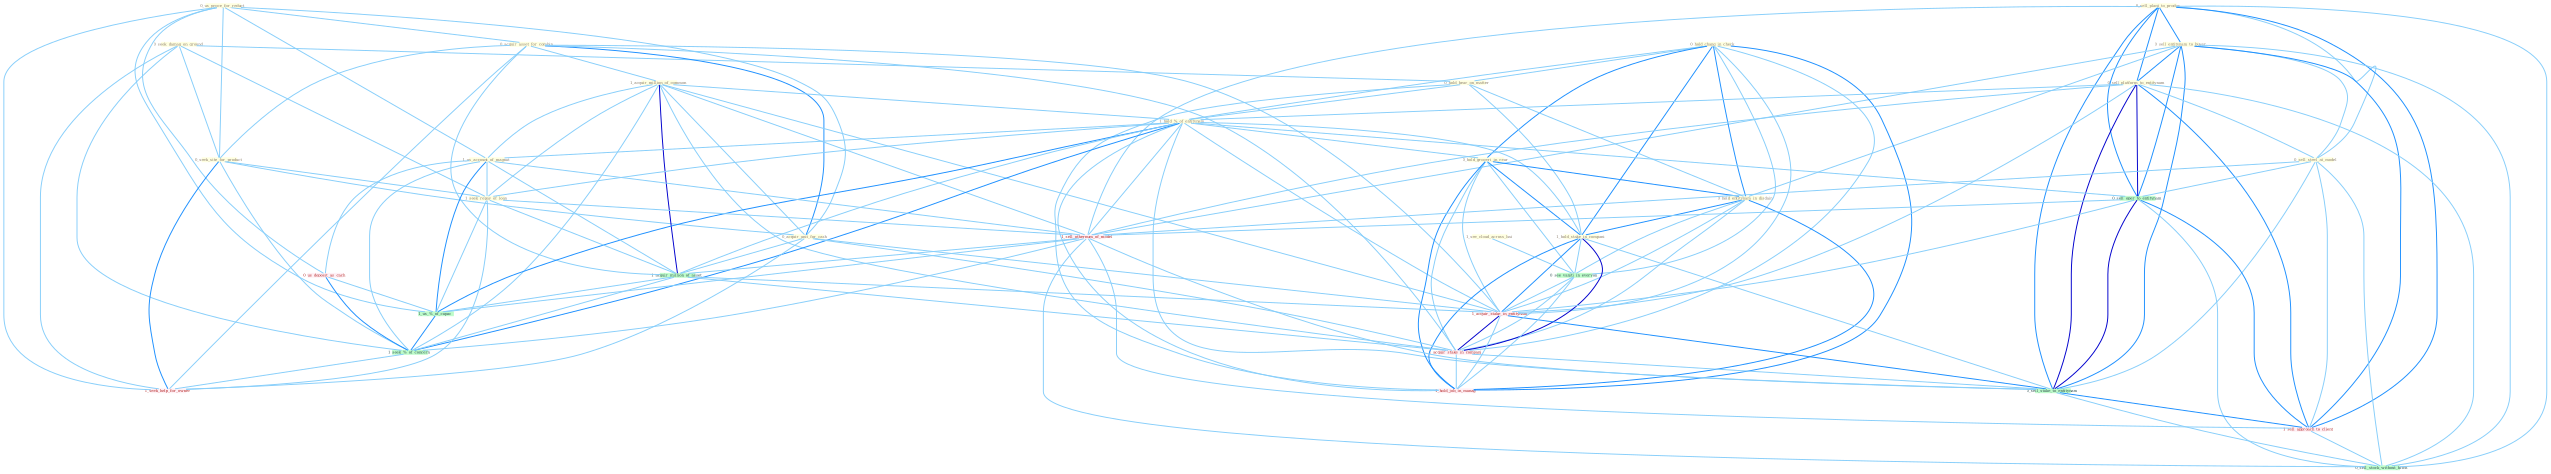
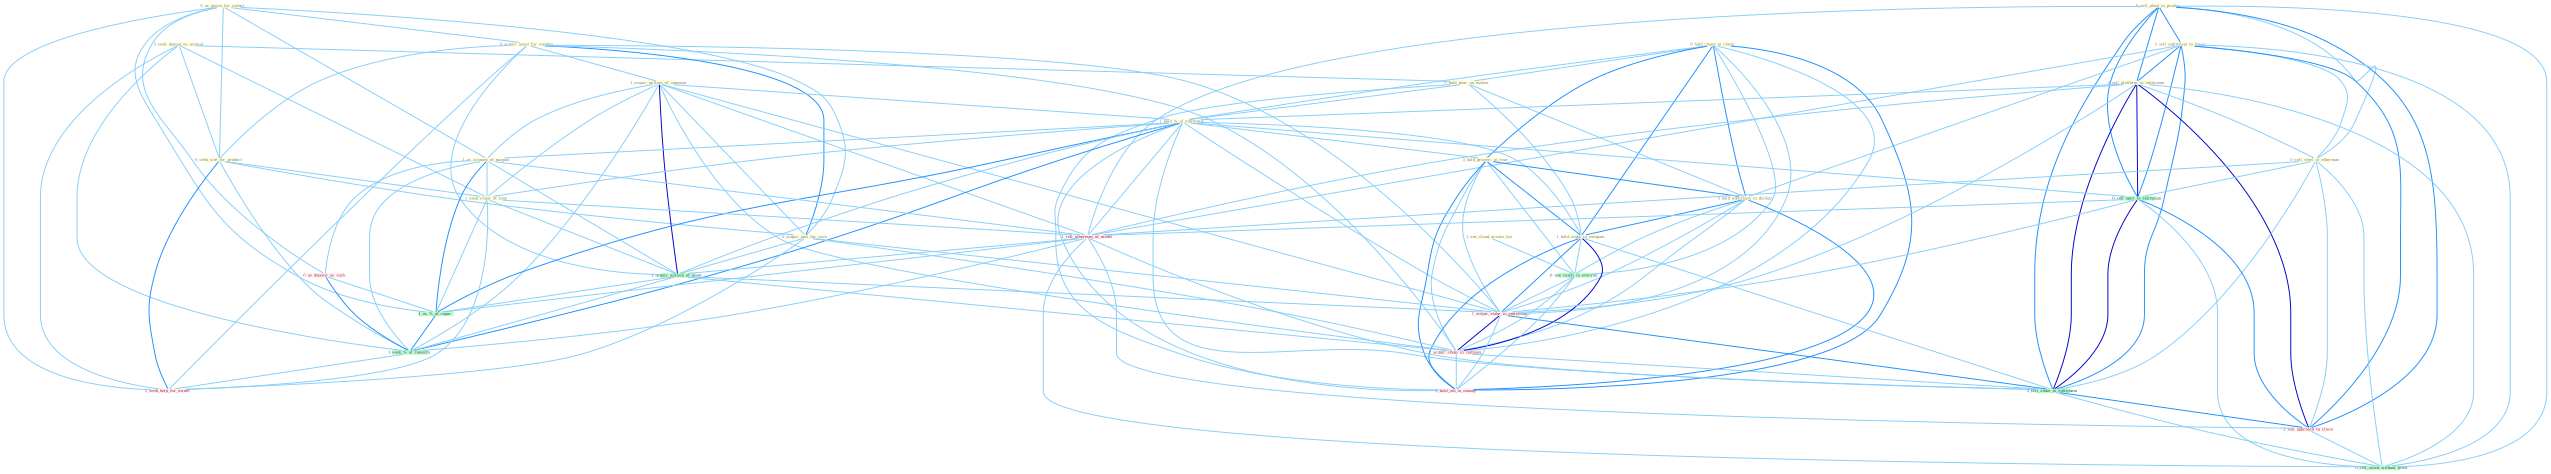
  graph {
    node [color="#ffffe0" fixedsize=true fontcolor="#8b7d6b" fontsize=4 shape=polygon style=filled]
    edge [color="#87cefa" w=1]
    "0_seek_damag_on_ground " [height=.06 width=.5]
    "0_us_proce_for_reduct " [height=.06 width=.5]
    "0_acquir_asset_for_combin " [height=.06 width=.5]
    "0_seek_site_for_product " [height=.06 width=.5]
    "0_sell_plant_to_produc " [height=.06 width=.5]
    "0_sell_entitynam_to_buyer " [height=.06 width=.5]
    "1_acquir_million_of_common " [height=.06 width=.5]
    "0_hold_chang_in_check " [height=.06 width=.5]
    "0_hold_hear_on_matter " [height=.06 width=.5]
    "0_sell_platform_to_entitynam " [height=.06 width=.5]
    "1_hold_%_of_entitynam " [height=.06 width=.5]
    "0_hold_groceri_in_rear " [height=.06 width=.5]
-   "0_sell_steel_at_othernum " [height=.06 width=.5 label="0_sell_steel_at_model"]
+   "0_sell_steel_at_othernum " [height=.06 width=.5]
    "0_hold_entitynam_in_disdain " [height=.06 width=.5]
    "1_hold_stake_in_compani " [height=.06 width=.5]
    "1_us_account_of_magnat " [height=.06 width=.5]
    "0_acquir_unit_for_cash " [height=.06 width=.5]
    "1_see_cloud_across_bai " [height=.06 width=.5]
    "1_seek_repay_of_loan " [height=.06 width=.5]
    "1_sell_othernum_of_model " [color="#fff0f5" fontcolor="#b22222" height=.06 width=.5]
    "0_us_deposit_as_cach " [color="#fff0f5" fontcolor="#b22222" height=.06 width=.5]
    "1_acquir_stake_in_entitynam " [color="#fff0f5" fontcolor="#b22222" height=.06 width=.5]
    "1_acquir_stake_in_compani " [color="#fff0f5" fontcolor="#b22222" height=.06 width=.5]
    "1_sell_approach_to_client " [color="#fff0f5" fontcolor="#b22222" height=.06 width=.5]
    "1_hold_job_in_manag " [color="#fff0f5" fontcolor="#b22222" height=.06 width=.5]
    "1_seek_help_for_owner " [color="#fff0f5" fontcolor="#b22222" height=.06 width=.5]
    "1_seek_%_of_concern " [color="#BDFCC9" fontcolor="#2f4f4f" height=.06 width=.5]
    "1_us_%_of_capac " [color="#BDFCC9" fontcolor="#2f4f4f" height=.06 width=.5]
    "1_acquir_million_of_asset " [color="#BDFCC9" fontcolor="#2f4f4f" height=.06 width=.5]
    "0_sell_oper_to_entitynam " [color="#BDFCC9" fontcolor="#2f4f4f" height=.06 width=.5]
    "0_sell_stake_to_entitynam " [color="#BDFCC9" fontcolor="#2f4f4f" height=.06 width=.5]
    "0_sell_stock_without_hitch " [color="#BDFCC9" fontcolor="#2f4f4f" height=.06 width=.5]
    "0_see_vaniti_in_everyon " [color="#BDFCC9" fontcolor="#2f4f4f" height=.06 width=.5]
    subgraph sub_1 {
      "0_seek_damag_on_ground "
      "0_us_proce_for_reduct "
      "0_acquir_asset_for_combin "
      "0_seek_site_for_product "
      "0_sell_plant_to_produc "
      "0_sell_entitynam_to_buyer "
      "1_acquir_million_of_common "
      "0_hold_chang_in_check "
      "0_hold_hear_on_matter "
      "0_sell_platform_to_entitynam "
      "1_hold_%_of_entitynam "
      "0_hold_groceri_in_rear "
      "0_sell_steel_at_othernum "
      "0_hold_entitynam_in_disdain "
      "1_hold_stake_in_compani "
      "1_us_account_of_magnat "
      "0_acquir_unit_for_cash "
      "1_see_cloud_across_bai "
      "1_seek_repay_of_loan "
    }
    subgraph sub_2 {
      "1_sell_othernum_of_model "
      "0_us_deposit_as_cach "
      "1_acquir_stake_in_entitynam "
      "1_acquir_stake_in_compani "
      "1_sell_approach_to_client "
      "1_hold_job_in_manag "
      "1_seek_help_for_owner "
    }
    "0_seek_damag_on_ground " -- "0_seek_site_for_product "
    "0_seek_damag_on_ground " -- "0_hold_hear_on_matter "
    "0_seek_damag_on_ground " -- "1_seek_repay_of_loan "
    "0_seek_damag_on_ground " -- "1_seek_help_for_owner "
    "0_seek_damag_on_ground " -- "1_seek_%_of_concern "
    "0_us_proce_for_reduct " -- "0_acquir_asset_for_combin "
    "0_us_proce_for_reduct " -- "0_seek_site_for_product "
    "0_us_proce_for_reduct " -- "1_us_account_of_magnat "
    "0_us_proce_for_reduct " -- "0_acquir_unit_for_cash "
    "0_us_proce_for_reduct " -- "0_us_deposit_as_cach "
    "0_us_proce_for_reduct " -- "1_seek_help_for_owner "
    "0_us_proce_for_reduct " -- "1_us_%_of_capac "
    "0_acquir_asset_for_combin " -- "0_seek_site_for_product "
    "0_acquir_asset_for_combin " -- "1_acquir_million_of_common "
    "0_acquir_asset_for_combin " -- "0_acquir_unit_for_cash " [color="#1e90ff" w=2]
    "0_acquir_asset_for_combin " -- "1_acquir_stake_in_entitynam "
    "0_acquir_asset_for_combin " -- "1_acquir_stake_in_compani "
    "0_acquir_asset_for_combin " -- "1_seek_help_for_owner "
    "0_acquir_asset_for_combin " -- "1_acquir_million_of_asset "
    "0_seek_site_for_product " -- "0_acquir_unit_for_cash "
    "0_seek_site_for_product " -- "1_seek_repay_of_loan "
    "0_seek_site_for_product " -- "1_seek_help_for_owner " [color="#1e90ff" w=2]
    "0_seek_site_for_product " -- "1_seek_%_of_concern "
    "0_sell_plant_to_produc " -- "0_sell_entitynam_to_buyer " [color="#1e90ff" w=2]
    "0_sell_plant_to_produc " -- "0_sell_platform_to_entitynam " [color="#1e90ff" w=2]
    "0_sell_plant_to_produc " -- "0_sell_steel_at_othernum "
    "0_sell_plant_to_produc " -- "1_sell_othernum_of_model "
    "0_sell_plant_to_produc " -- "1_sell_approach_to_client " [color="#1e90ff" w=2]
    "0_sell_plant_to_produc " -- "0_sell_oper_to_entitynam " [color="#1e90ff" w=2]
    "0_sell_plant_to_produc " -- "0_sell_stake_to_entitynam " [color="#1e90ff" w=2]
    "0_sell_plant_to_produc " -- "0_sell_stock_without_hitch "
    "0_sell_entitynam_to_buyer " -- "0_sell_platform_to_entitynam " [color="#1e90ff" w=2]
    "0_sell_entitynam_to_buyer " -- "0_sell_steel_at_othernum "
    "0_sell_entitynam_to_buyer " -- "0_hold_entitynam_in_disdain "
    "0_sell_entitynam_to_buyer " -- "1_sell_othernum_of_model "
    "0_sell_entitynam_to_buyer " -- "1_sell_approach_to_client " [color="#1e90ff" w=2]
    "0_sell_entitynam_to_buyer " -- "0_sell_oper_to_entitynam " [color="#1e90ff" w=2]
    "0_sell_entitynam_to_buyer " -- "0_sell_stake_to_entitynam " [color="#1e90ff" w=2]
    "0_sell_entitynam_to_buyer " -- "0_sell_stock_without_hitch "
    "1_acquir_million_of_common " -- "1_hold_%_of_entitynam "
    "1_acquir_million_of_common " -- "1_us_account_of_magnat "
    "1_acquir_million_of_common " -- "0_acquir_unit_for_cash "
    "1_acquir_million_of_common " -- "1_seek_repay_of_loan "
    "1_acquir_million_of_common " -- "1_sell_othernum_of_model "
    "1_acquir_million_of_common " -- "1_acquir_stake_in_entitynam "
    "1_acquir_million_of_common " -- "1_acquir_stake_in_compani "
    "1_acquir_million_of_common " -- "1_seek_%_of_concern "
    "1_acquir_million_of_common " -- "1_acquir_million_of_asset " [color="#0000cd" w=3]
    "0_hold_chang_in_check " -- "0_hold_hear_on_matter "
    "0_hold_chang_in_check " -- "1_hold_%_of_entitynam "
    "0_hold_chang_in_check " -- "0_hold_groceri_in_rear " [color="#1e90ff" w=2]
    "0_hold_chang_in_check " -- "0_hold_entitynam_in_disdain " [color="#1e90ff" w=2]
    "0_hold_chang_in_check " -- "1_hold_stake_in_compani " [color="#1e90ff" w=2]
    "0_hold_chang_in_check " -- "1_acquir_stake_in_entitynam "
    "0_hold_chang_in_check " -- "1_acquir_stake_in_compani "
    "0_hold_chang_in_check " -- "1_hold_job_in_manag " [color="#1e90ff" w=2]
    "0_hold_chang_in_check " -- "0_see_vaniti_in_everyon "
    "0_hold_hear_on_matter " -- "1_hold_%_of_entitynam "
    "0_hold_hear_on_matter " -- "0_hold_entitynam_in_disdain "
    "0_hold_hear_on_matter " -- "1_hold_stake_in_compani "
    "0_hold_hear_on_matter " -- "1_hold_job_in_manag "
    "0_sell_platform_to_entitynam " -- "1_hold_%_of_entitynam "
    "0_sell_platform_to_entitynam " -- "0_sell_steel_at_othernum "
    "0_sell_platform_to_entitynam " -- "1_sell_othernum_of_model "
    "0_sell_platform_to_entitynam " -- "1_acquir_stake_in_entitynam "
-   "0_sell_platform_to_entitynam " -- "1_sell_approach_to_client " [color="#1e90ff" w=2]
+   "0_sell_platform_to_entitynam " -- "1_sell_approach_to_client " [color="#0000cd" w=2]
    "0_sell_platform_to_entitynam " -- "0_sell_oper_to_entitynam " [color="#0000cd" w=3]
    "0_sell_platform_to_entitynam " -- "0_sell_stake_to_entitynam " [color="#0000cd" w=3]
    "0_sell_platform_to_entitynam " -- "0_sell_stock_without_hitch "
    "1_hold_%_of_entitynam " -- "0_hold_groceri_in_rear "
    "1_hold_%_of_entitynam " -- "1_hold_stake_in_compani "
    "1_hold_%_of_entitynam " -- "1_us_account_of_magnat "
    "1_hold_%_of_entitynam " -- "1_seek_repay_of_loan "
    "1_hold_%_of_entitynam " -- "1_sell_othernum_of_model "
    "1_hold_%_of_entitynam " -- "1_acquir_stake_in_entitynam "
    "1_hold_%_of_entitynam " -- "1_hold_job_in_manag "
    "1_hold_%_of_entitynam " -- "1_seek_%_of_concern " [color="#1e90ff" w=2]
    "1_hold_%_of_entitynam " -- "1_us_%_of_capac " [color="#1e90ff" w=2]
    "1_hold_%_of_entitynam " -- "1_acquir_million_of_asset "
    "1_hold_%_of_entitynam " -- "0_sell_oper_to_entitynam "
    "1_hold_%_of_entitynam " -- "0_sell_stake_to_entitynam "
    "0_hold_groceri_in_rear " -- "0_hold_entitynam_in_disdain " [color="#1e90ff" w=2]
    "0_hold_groceri_in_rear " -- "1_hold_stake_in_compani " [color="#1e90ff" w=2]
    "0_hold_groceri_in_rear " -- "1_acquir_stake_in_entitynam "
    "0_hold_groceri_in_rear " -- "1_acquir_stake_in_compani "
    "0_hold_groceri_in_rear " -- "1_hold_job_in_manag " [color="#1e90ff" w=2]
    "0_hold_groceri_in_rear " -- "0_see_vaniti_in_everyon "
    "0_sell_steel_at_othernum " -- "1_sell_othernum_of_model "
    "0_sell_steel_at_othernum " -- "1_sell_approach_to_client "
    "0_sell_steel_at_othernum " -- "0_sell_oper_to_entitynam "
    "0_sell_steel_at_othernum " -- "0_sell_stake_to_entitynam "
    "0_sell_steel_at_othernum " -- "0_sell_stock_without_hitch "
    "0_hold_entitynam_in_disdain " -- "1_hold_stake_in_compani " [color="#1e90ff" w=2]
    "0_hold_entitynam_in_disdain " -- "1_acquir_stake_in_entitynam "
    "0_hold_entitynam_in_disdain " -- "1_acquir_stake_in_compani "
    "0_hold_entitynam_in_disdain " -- "1_hold_job_in_manag " [color="#1e90ff" w=2]
    "0_hold_entitynam_in_disdain " -- "0_see_vaniti_in_everyon "
    "1_hold_stake_in_compani " -- "1_acquir_stake_in_entitynam " [color="#1e90ff" w=2]
    "1_hold_stake_in_compani " -- "1_acquir_stake_in_compani " [color="#0000cd" w=3]
    "1_hold_stake_in_compani " -- "1_hold_job_in_manag " [color="#1e90ff" w=2]
    "1_hold_stake_in_compani " -- "0_sell_stake_to_entitynam "
    "1_hold_stake_in_compani " -- "0_see_vaniti_in_everyon "
    "1_us_account_of_magnat " -- "1_seek_repay_of_loan "
    "1_us_account_of_magnat " -- "1_sell_othernum_of_model "
    "1_us_account_of_magnat " -- "0_us_deposit_as_cach "
    "1_us_account_of_magnat " -- "1_seek_%_of_concern "
    "1_us_account_of_magnat " -- "1_us_%_of_capac " [color="#1e90ff" w=2]
    "1_us_account_of_magnat " -- "1_acquir_million_of_asset "
    "0_acquir_unit_for_cash " -- "1_acquir_stake_in_entitynam "
    "0_acquir_unit_for_cash " -- "1_acquir_stake_in_compani "
    "0_acquir_unit_for_cash " -- "1_seek_help_for_owner "
    "0_acquir_unit_for_cash " -- "1_acquir_million_of_asset "
    "1_see_cloud_across_bai " -- "0_see_vaniti_in_everyon "
    "1_seek_repay_of_loan " -- "1_sell_othernum_of_model "
    "1_seek_repay_of_loan " -- "1_seek_help_for_owner "
    "1_seek_repay_of_loan " -- "1_us_%_of_capac "
    "1_seek_repay_of_loan " -- "1_acquir_million_of_asset "
    "1_sell_othernum_of_model " -- "1_sell_approach_to_client "
    "1_sell_othernum_of_model " -- "1_seek_%_of_concern "
    "1_sell_othernum_of_model " -- "1_us_%_of_capac "
    "1_sell_othernum_of_model " -- "1_acquir_million_of_asset "
    "1_sell_othernum_of_model " -- "0_sell_stake_to_entitynam "
    "1_sell_othernum_of_model " -- "0_sell_stock_without_hitch "
    "0_us_deposit_as_cach " -- "1_seek_%_of_concern " [color="#1e90ff" w=2]
    "0_us_deposit_as_cach " -- "1_us_%_of_capac "
    "1_acquir_stake_in_entitynam " -- "1_acquir_stake_in_compani " [color="#0000cd" w=3]
    "1_acquir_stake_in_entitynam " -- "1_hold_job_in_manag "
    "1_acquir_stake_in_entitynam " -- "0_sell_stake_to_entitynam " [color="#1e90ff" w=2]
    "1_acquir_stake_in_compani " -- "1_hold_job_in_manag "
    "1_acquir_stake_in_compani " -- "0_sell_stake_to_entitynam "
    "1_sell_approach_to_client " -- "0_sell_stock_without_hitch "
    "1_seek_%_of_concern " -- "1_seek_help_for_owner "
    "1_us_%_of_capac " -- "1_seek_%_of_concern " [color="#1e90ff" w=2]
    "1_acquir_million_of_asset " -- "1_acquir_stake_in_entitynam "
    "1_acquir_million_of_asset " -- "1_acquir_stake_in_compani "
    "1_acquir_million_of_asset " -- "1_seek_%_of_concern "
    "1_acquir_million_of_asset " -- "1_us_%_of_capac "
    "0_sell_oper_to_entitynam " -- "1_sell_othernum_of_model "
    "0_sell_oper_to_entitynam " -- "1_acquir_stake_in_entitynam "
    "0_sell_oper_to_entitynam " -- "1_sell_approach_to_client " [color="#1e90ff" w=2]
    "0_sell_oper_to_entitynam " -- "0_sell_stake_to_entitynam " [color="#0000cd" w=3]
    "0_sell_oper_to_entitynam " -- "0_sell_stock_without_hitch "
    "0_sell_stake_to_entitynam " -- "1_sell_approach_to_client " [color="#1e90ff" w=2]
    "0_sell_stake_to_entitynam " -- "0_sell_stock_without_hitch "
    "0_see_vaniti_in_everyon " -- "1_acquir_stake_in_entitynam "
    "0_see_vaniti_in_everyon " -- "1_acquir_stake_in_compani "
    "0_see_vaniti_in_everyon " -- "1_hold_job_in_manag "
  }
